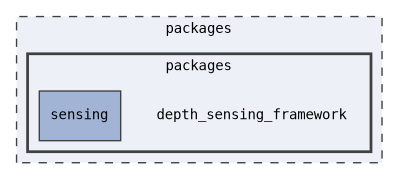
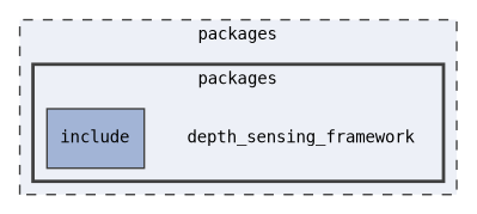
  digraph {
    compound=true
    fontname="DejaVu Sans Mono"
    node [fontname="DejaVu Sans Mono" fontsize=10]
    n1 [label=depth_sensing_framework shape=plaintext]
-   n2 [color=grey25 fillcolor="#a2b4d6" label=sensing shape=box style="filled,"]
+   n2 [color=grey25 fillcolor="#a2b4d6" label=include shape=box style="filled,"]
    subgraph cluster_1 {
      bgcolor="#edf0f7"
      fontsize=10
      label=packages
      pencolor=grey25
      style="filled,dashed,"
      subgraph cluster_2 {
        bgcolor="#edf0f7"
        fontsize=10
        pencolor=grey25
        style="filled,bold,"
        n1
        n2
      }
    }
  }
